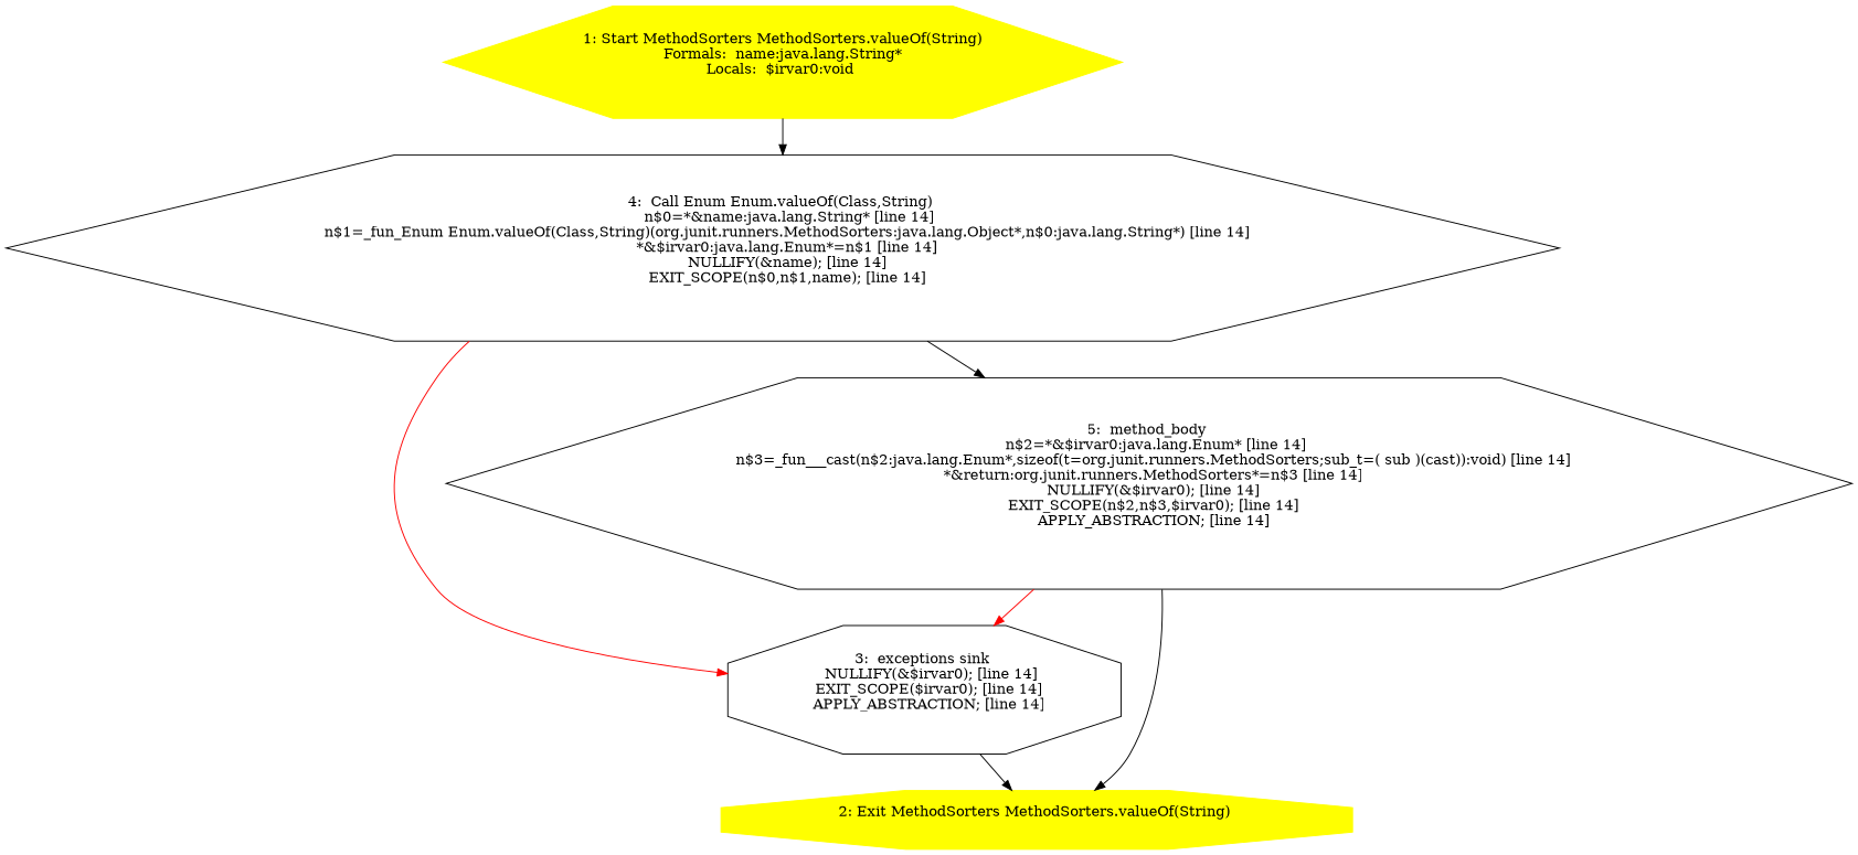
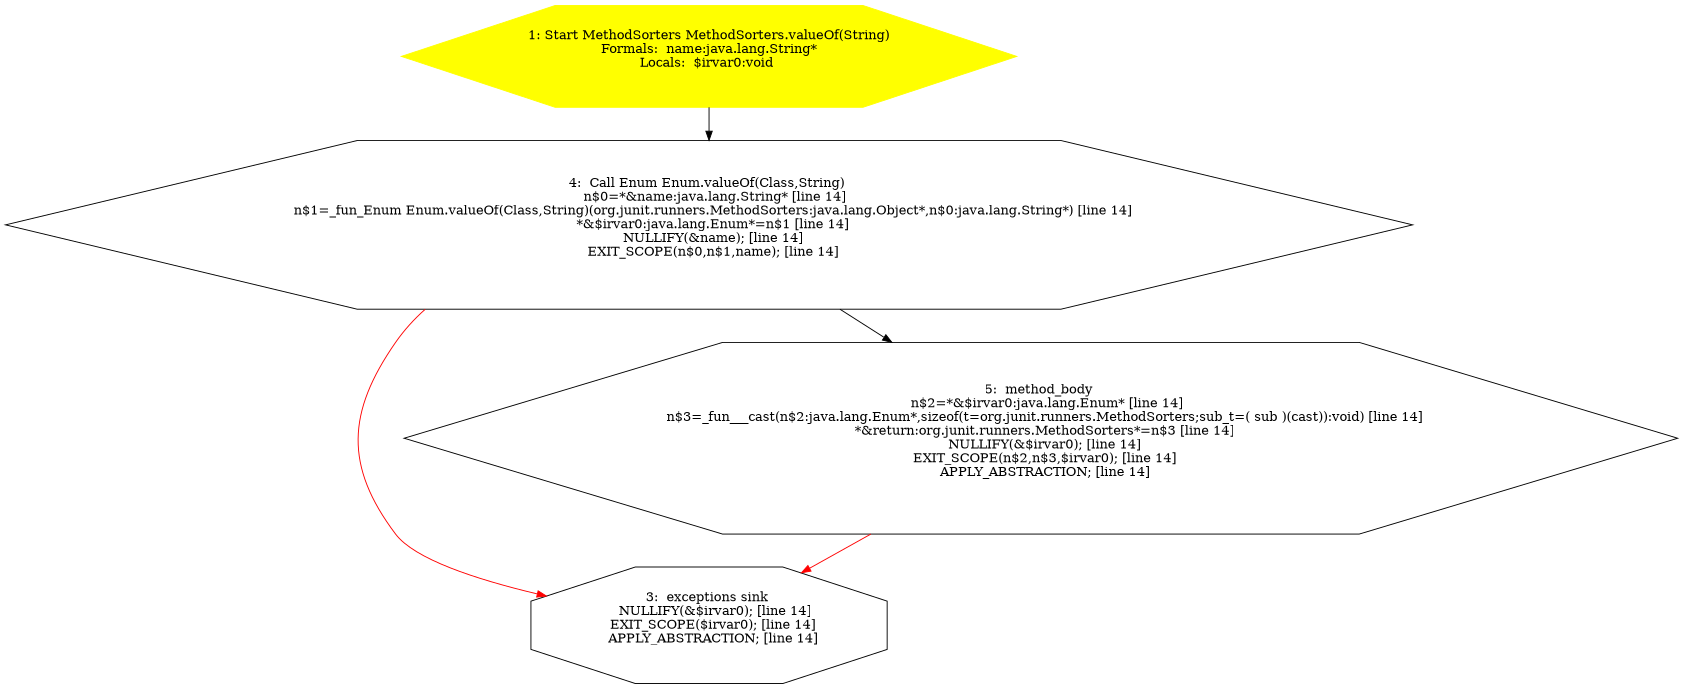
  digraph {
    node [shape=hexagon]
    n1 [color=yellow label="1: Start MethodSorters MethodSorters.valueOf(String)\nFormals:  name:java.lang.String*\nLocals:  $irvar0:void \n  " style=filled]
    n2 [label="4:  Call Enum Enum.valueOf(Class,String) \n   n$0=*&name:java.lang.String* [line 14]\n  n$1=_fun_Enum Enum.valueOf(Class,String)(org.junit.runners.MethodSorters:java.lang.Object*,n$0:java.lang.String*) [line 14]\n  *&$irvar0:java.lang.Enum*=n$1 [line 14]\n  NULLIFY(&name); [line 14]\n  EXIT_SCOPE(n$0,n$1,name); [line 14]\n "]
    n3 [label="3:  exceptions sink \n   NULLIFY(&$irvar0); [line 14]\n  EXIT_SCOPE($irvar0); [line 14]\n  APPLY_ABSTRACTION; [line 14]\n " shape=octagon]
    n4 [label="5:  method_body \n   n$2=*&$irvar0:java.lang.Enum* [line 14]\n  n$3=_fun___cast(n$2:java.lang.Enum*,sizeof(t=org.junit.runners.MethodSorters;sub_t=( sub )(cast)):void) [line 14]\n  *&return:org.junit.runners.MethodSorters*=n$3 [line 14]\n  NULLIFY(&$irvar0); [line 14]\n  EXIT_SCOPE(n$2,n$3,$irvar0); [line 14]\n  APPLY_ABSTRACTION; [line 14]\n "]
-   n5 [color=yellow label="2: Exit MethodSorters MethodSorters.valueOf(String) \n  " style=filled shape=octagon]
    n1 -> n2
    n2 -> n3 [color=red]
    n2 -> n4
-   n3 -> n5
    n4 -> n3 [color=red]
-   n4 -> n5
  }
